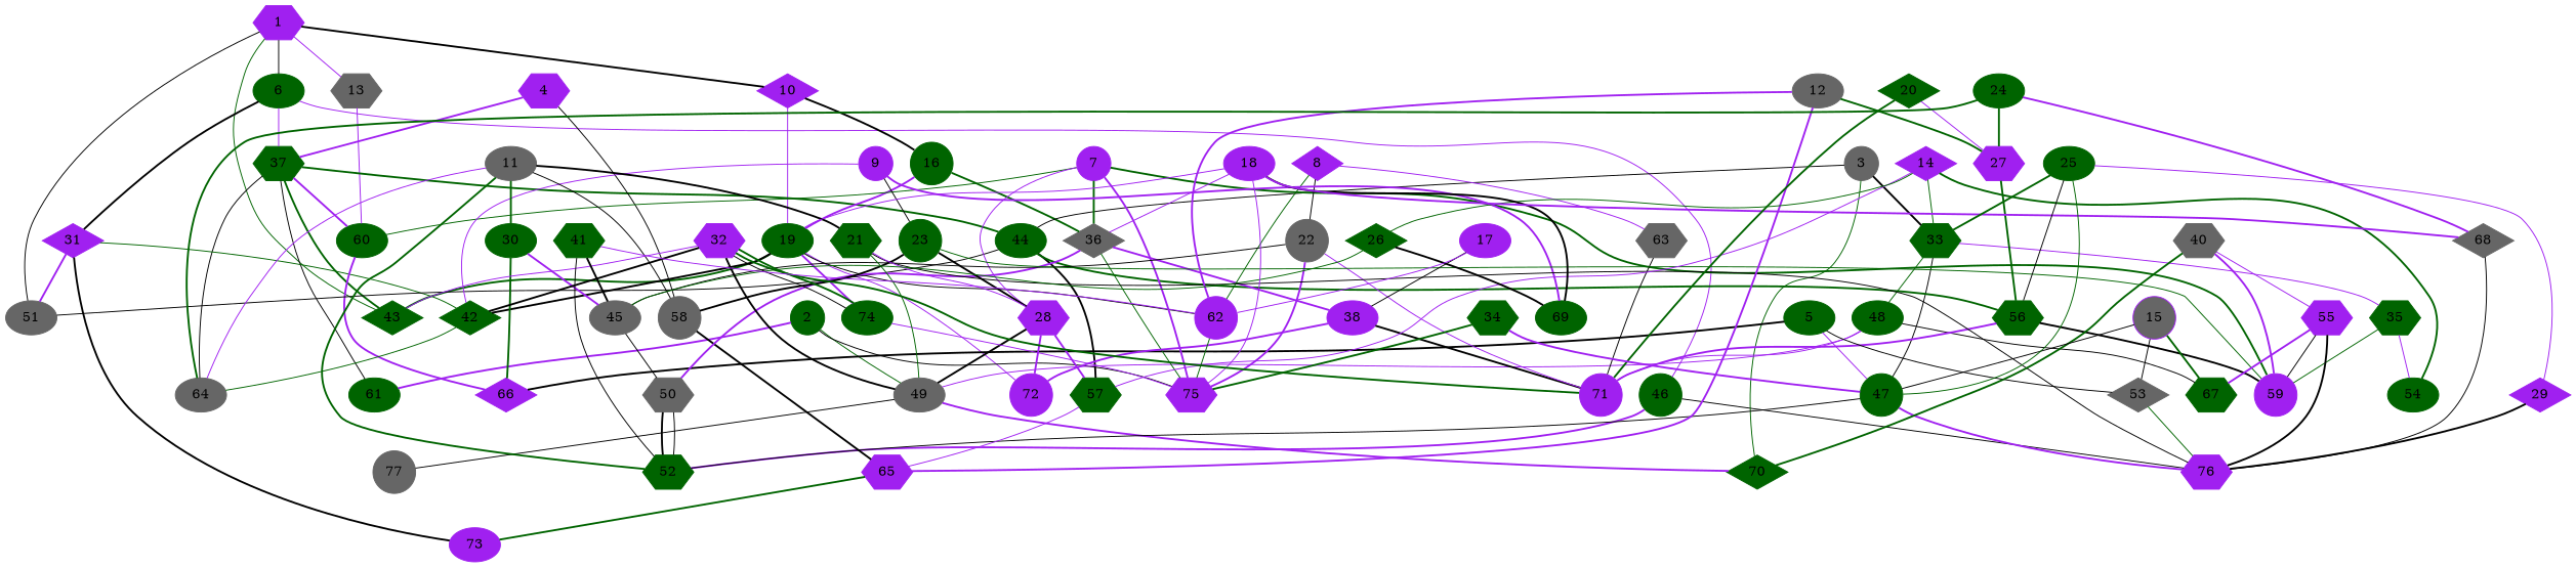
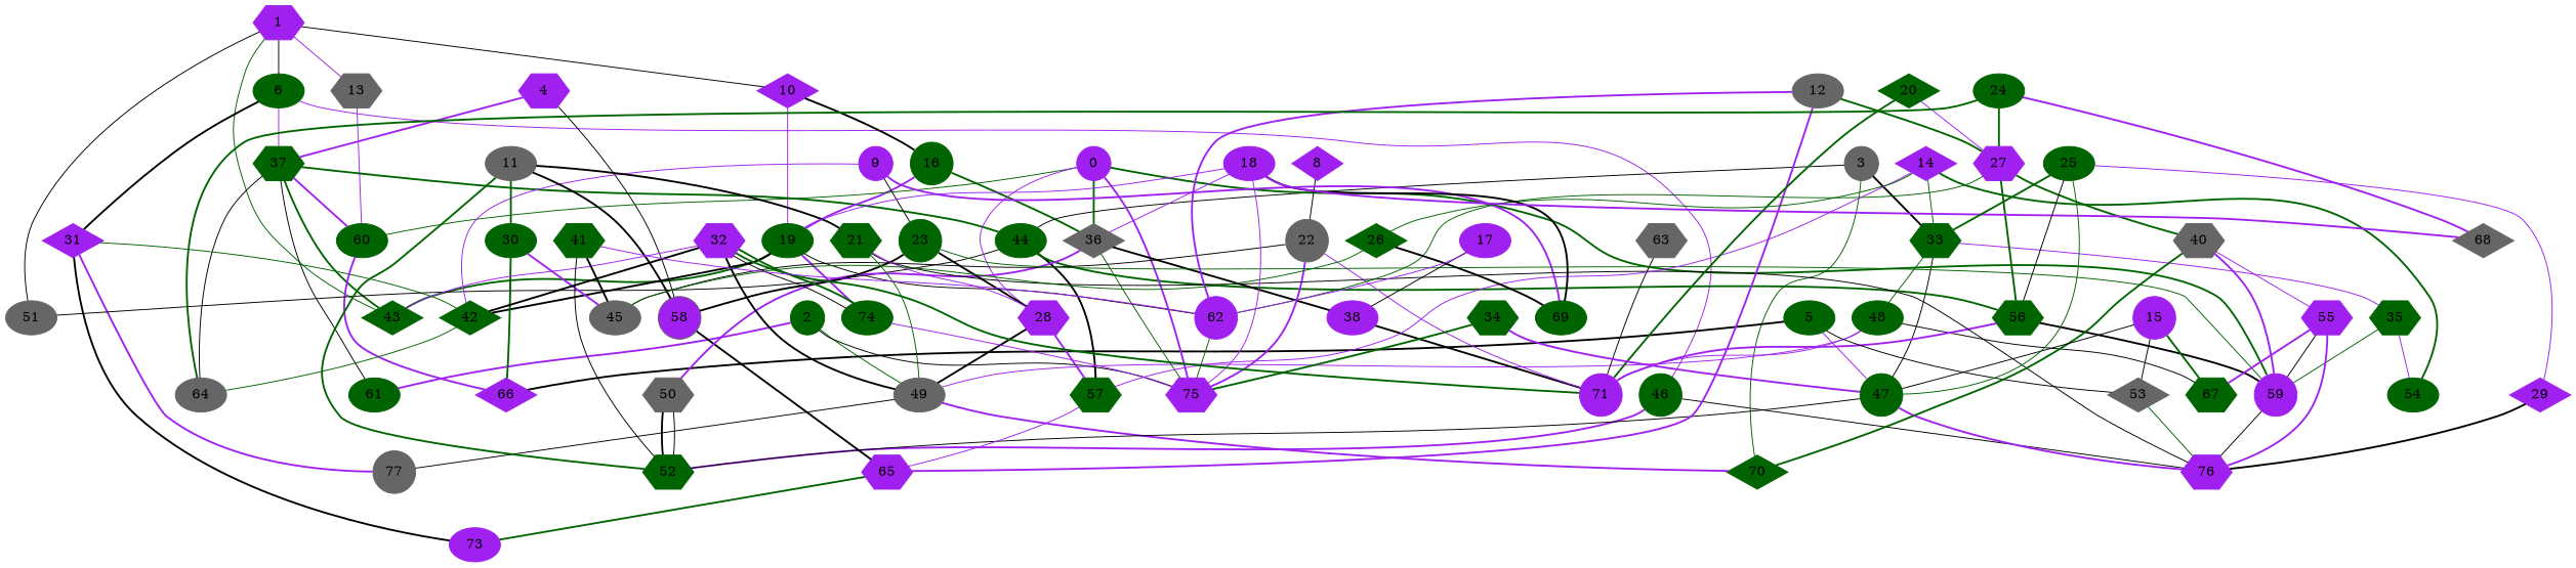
  graph {
    node [color=darkgreen shape=hexagon style=filled]
    edge [color=black style=solid]
    1 [color=purple]
    6 [shape=ellipse]
    10 [color=purple shape=diamond]
    13 [color=gray40]
    43 [shape=diamond]
    51 [color=gray40 shape=ellipse]
    37
    31 [color=purple shape=diamond]
    46 [shape=circle]
    16 [shape=circle]
    19 [shape=ellipse]
    60 [shape=ellipse]
    2 [shape=circle]
    49 [color=gray40 shape=ellipse]
    61 [shape=ellipse]
    75 [color=purple]
    70 [shape=diamond]
    77 [color=gray40 shape=circle]
    3 [color=gray40 shape=circle]
    33
    44 [shape=ellipse]
    47 [shape=circle]
    35
    48 [shape=ellipse]
    57
    56
    4 [color=purple]
-   58 [color=gray40 shape=circle]
+   58 [color=gray40 shape=circle fillcolor=purple]
    64 [color=gray40 shape=ellipse]
    65 [color=purple]
    5 [shape=ellipse]
    53 [color=gray40 shape=diamond]
    66 [color=purple shape=diamond]
    52
    76 [color=purple]
    42 [shape=diamond]
    73 [color=purple shape=ellipse]
-   7 [color=purple shape=circle]
+   7 [color=purple shape=circle label=0]
    28 [color=purple]
    36 [color=gray40 shape=diamond]
    59 [color=purple shape=circle]
-   72 [color=purple shape=circle]
    38 [color=purple shape=ellipse]
    50 [color=gray40]
    8 [color=purple shape=diamond]
    22 [color=gray40 shape=circle]
    63 [color=gray40]
    71 [color=purple shape=circle]
    45 [color=gray40 shape=ellipse]
    9 [color=purple shape=circle]
    23 [shape=circle]
    69 [shape=ellipse]
    62 [color=purple shape=circle]
    74 [shape=ellipse]
    11 [color=gray40 shape=ellipse]
    21
    30 [shape=ellipse]
    12 [color=gray40 shape=ellipse]
    27 [color=purple]
    40 [color=gray40]
    14 [color=purple shape=diamond]
    26 [shape=diamond]
    54 [shape=ellipse]
-   15 [color=purple shape=circle fillcolor=gray40]
+   15 [color=purple shape=circle]
    67
    17 [color=purple shape=ellipse]
    18 [color=purple shape=ellipse]
    68 [color=gray40 shape=diamond]
    20 [shape=diamond]
    24 [shape=ellipse]
    25 [shape=ellipse]
    29 [color=purple shape=diamond]
    55 [color=purple]
    32 [color=purple]
    34
    41
    1 -- 6
-   1 -- 10 [style=bold]
+   1 -- 10
    1 -- 13 [color=purple]
    1 -- 43 [color=darkgreen]
    1 -- 51
    6 -- 37 [color=purple]
    6 -- 31 [style=bold]
    6 -- 46 [color=purple]
    10 -- 16 [style=bold]
    10 -- 19 [color=purple]
    13 -- 60 [color=purple]
    37 -- 43 [color=darkgreen style=bold]
    37 -- 60 [color=purple style=bold]
    37 -- 61
    37 -- 44 [color=darkgreen style=bold]
    37 -- 64
-   31 -- 51 [color=purple style=bold]
+   31 -- 77 [color=purple style=bold]
    31 -- 42 [color=darkgreen]
    31 -- 73 [style=bold]
    46 -- 52 [color=purple style=bold]
    46 -- 76
    16 -- 19 [color=purple style=bold]
    16 -- 36 [color=darkgreen style=bold]
    19 -- 43 [color=darkgreen style=bold]
    19 -- 42 [style=bold]
-   19 -- 72 [color=purple]
    19 -- 62
    19 -- 74 [color=purple style=bold]
    60 -- 66 [color=purple style=bold]
    2 -- 49 [color=darkgreen]
    2 -- 61 [color=purple style=bold]
    2 -- 75
    49 -- 70 [color=purple style=bold]
    49 -- 77
    3 -- 70 [color=darkgreen]
    3 -- 33 [style=bold]
    3 -- 44
    33 -- 47
    33 -- 35 [color=purple]
    33 -- 48 [color=darkgreen]
    44 -- 51
    44 -- 57 [style=bold]
    44 -- 56 [color=darkgreen style=bold]
    47 -- 52
    47 -- 76 [color=purple style=bold]
    35 -- 59 [color=darkgreen]
    35 -- 54 [color=purple]
    48 -- 49 [color=purple]
    48 -- 71 [color=purple]
    48 -- 67
    57 -- 65 [color=purple]
    56 -- 59 [style=bold]
    56 -- 71 [color=purple style=bold]
    4 -- 37 [color=purple style=bold]
    4 -- 58
    58 -- 65 [style=bold]
    65 -- 73 [color=darkgreen style=bold]
    5 -- 47 [color=purple]
    5 -- 53
    5 -- 66 [style=bold]
    53 -- 76 [color=darkgreen]
    42 -- 64 [color=darkgreen]
    7 -- 60 [color=darkgreen]
    7 -- 75 [color=purple style=bold]
    7 -- 28 [color=purple]
    7 -- 36 [color=darkgreen style=bold]
    7 -- 59 [color=darkgreen style=bold]
    28 -- 49 [style=bold]
    28 -- 57 [color=purple style=bold]
-   28 -- 72 [color=purple style=bold]
    36 -- 75 [color=darkgreen]
-   36 -- 38 [color=purple style=bold]
+   36 -- 38 [style=bold]
    36 -- 50 [color=purple style=bold]
-   38 -- 72 [color=purple style=bold]
    38 -- 71 [style=bold]
    50 -- 52 [style=bold]
    50 -- 52
    8 -- 22
-   8 -- 63 [color=purple]
    22 -- 75 [color=purple style=bold]
    22 -- 71 [color=purple]
    22 -- 45
    63 -- 71
-   45 -- 50
    9 -- 42 [color=purple]
    9 -- 23
    9 -- 69 [color=purple style=bold]
    23 -- 58 [style=bold]
    23 -- 28 [style=bold]
    23 -- 59 [color=darkgreen]
    62 -- 75 [color=darkgreen]
    74 -- 75 [color=purple]
-   11 -- 58
-   11 -- 64 [color=purple]
+   11 -- 58 [style=bold]
    11 -- 52 [color=darkgreen style=bold]
    11 -- 21 [style=bold]
    11 -- 30 [color=darkgreen style=bold]
    21 -- 49 [color=darkgreen]
    21 -- 76
    21 -- 28 [color=purple]
    30 -- 66 [color=darkgreen style=bold]
    30 -- 45 [color=purple style=bold]
    12 -- 65 [color=purple style=bold]
    12 -- 62 [color=purple style=bold]
    12 -- 27 [color=darkgreen style=bold]
    27 -- 56 [color=darkgreen style=bold]
-   8 -- 62 [color=darkgreen]
+   27 -- 62 [color=darkgreen]
+   27 -- 40 [color=darkgreen style=bold]
    40 -- 70 [color=darkgreen style=bold]
    40 -- 59 [color=purple style=bold]
    40 -- 55 [color=purple]
    14 -- 33 [color=darkgreen]
    14 -- 57 [color=purple]
    14 -- 26 [color=darkgreen]
    14 -- 54 [color=darkgreen style=bold]
    26 -- 45 [color=darkgreen]
    26 -- 69 [style=bold]
    15 -- 47
    15 -- 53
    15 -- 67 [color=darkgreen style=bold]
    17 -- 38
    17 -- 62 [color=purple]
    18 -- 19 [color=purple]
    18 -- 75 [color=purple]
    18 -- 36 [color=purple]
    18 -- 69 [style=bold]
    18 -- 68 [color=purple style=bold]
-   68 -- 76
+   59 -- 76
    20 -- 71 [color=darkgreen style=bold]
    20 -- 27 [color=purple]
    24 -- 64 [color=darkgreen style=bold]
    24 -- 27 [color=darkgreen style=bold]
    24 -- 68 [color=purple style=bold]
    25 -- 33 [color=darkgreen style=bold]
    25 -- 47 [color=darkgreen]
    25 -- 56
    25 -- 29 [color=purple]
    29 -- 76 [style=bold]
-   55 -- 76 [style=bold]
+   55 -- 76 [color=purple style=bold]
    55 -- 59
    55 -- 67 [color=purple style=bold]
    32 -- 43 [color=purple]
    32 -- 49 [style=bold]
    32 -- 42 [style=bold]
    32 -- 71 [color=darkgreen style=bold]
    32 -- 74
    32 -- 74 [color=darkgreen style=bold]
    34 -- 75 [color=darkgreen style=bold]
    34 -- 47 [color=purple style=bold]
    41 -- 52
    41 -- 45 [style=bold]
    41 -- 62 [color=purple]
  }
